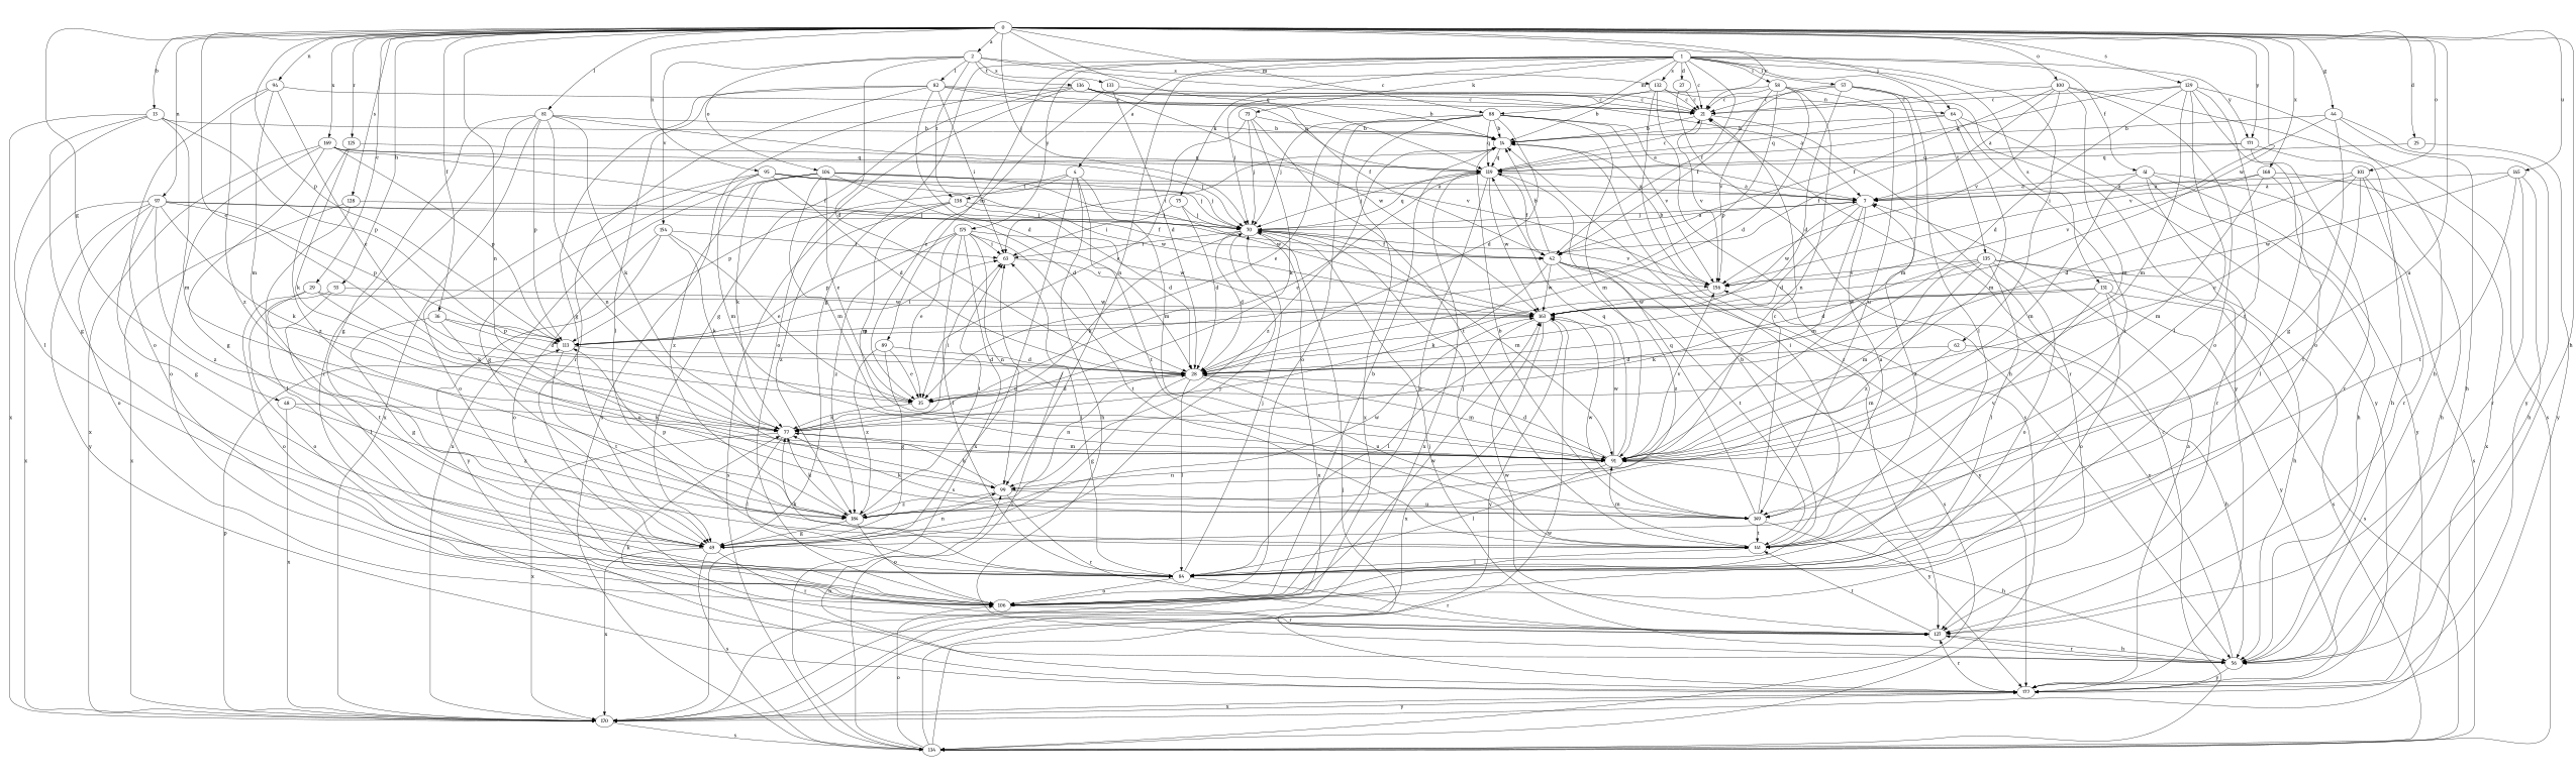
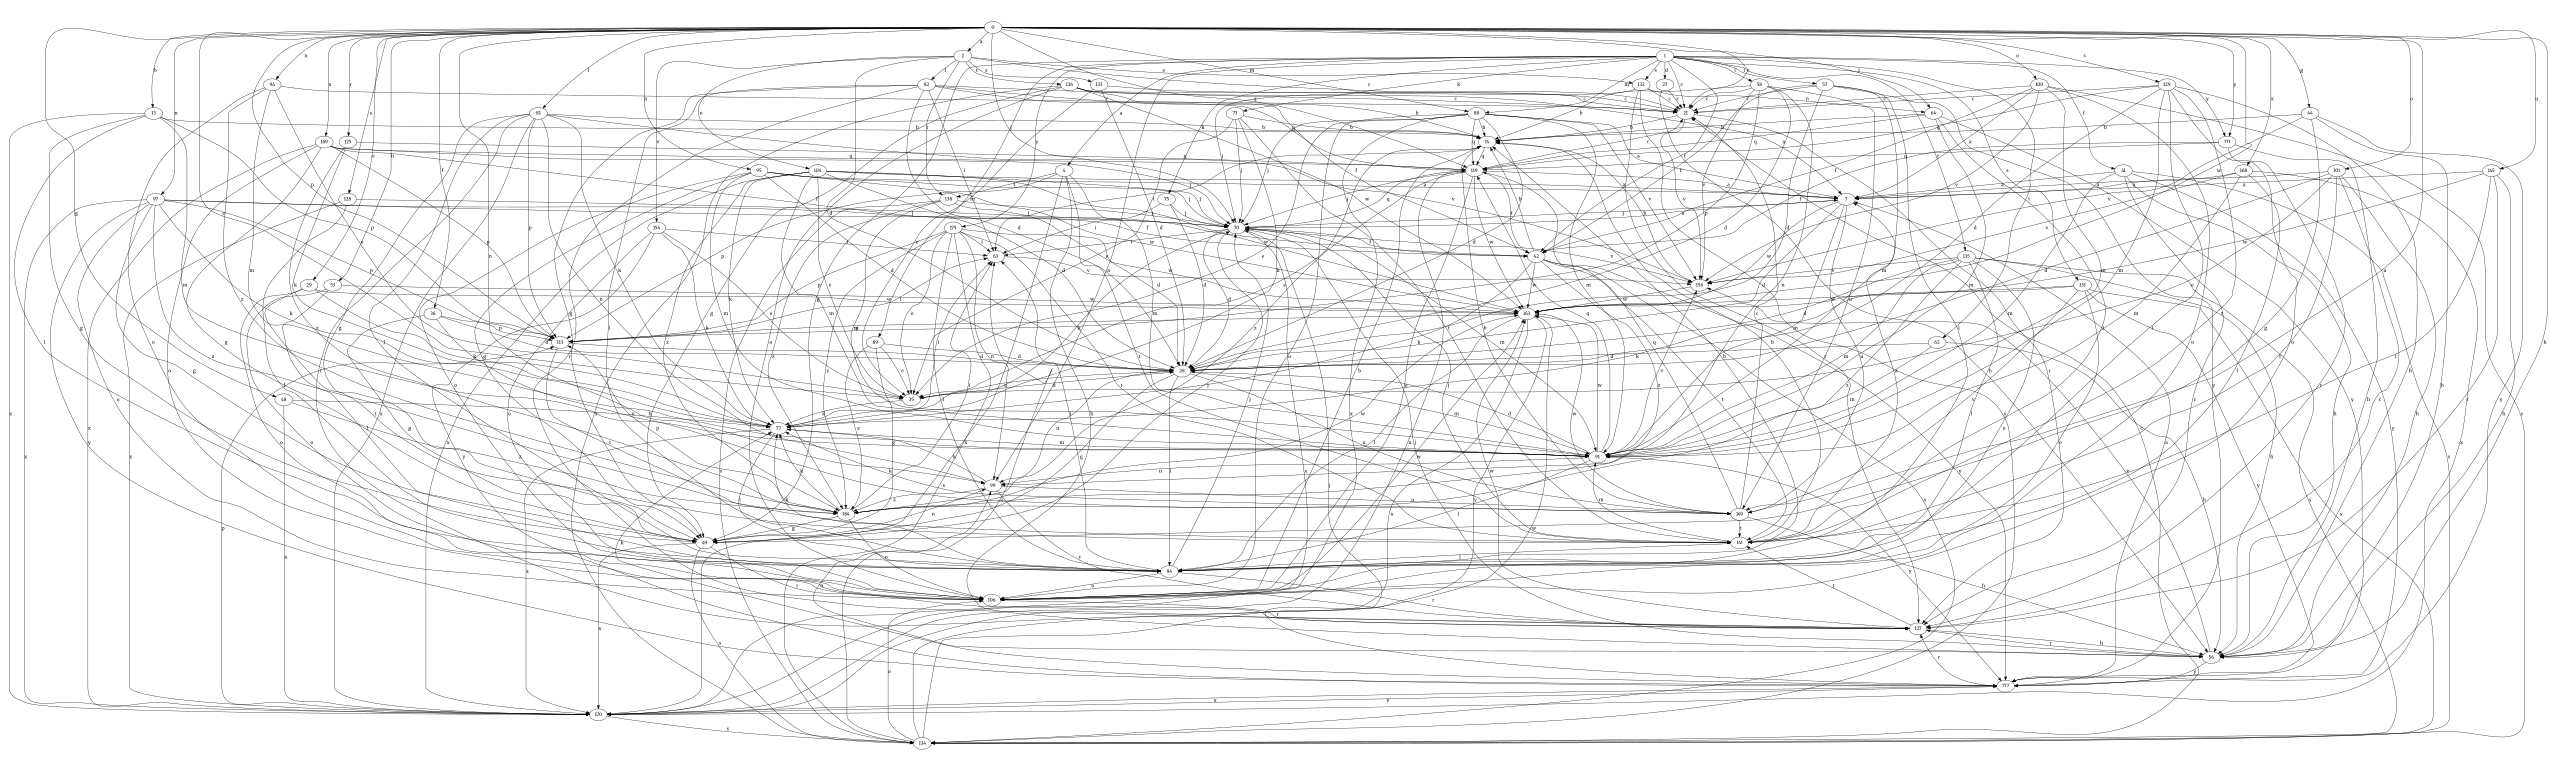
  strict digraph {
    fontname=Merriweather
    node [fontname=Merriweather]
    edge [fontname=Merriweather]
    0
    2
    13
    21
-   25
    29
    35
    36
    44
    48
    53
    56
    64
    70
    81
    88
    94
    95
    97
    99
    100
    101
    113
    119
    125
    128
    129
    145
    149
    163
    168
    169
    171
    132
    28
    82
    104
    133
    136
    138
    154
    49
    91
    170
    14
    84
    127
    156
    177
    141
    77
    106
    184
    42
    7
    63
    134
    1
    4
    27
    41
    57
    58
    62
    73
    75
    89
    131
    135
    175
    0 -> 2 [label=a]
    0 -> 13 [label=b]
    0 -> 21 [label=c]
-   0 -> 25 [label=d]
    0 -> 29 [label=e]
    0 -> 35 [label=e]
    0 -> 36 [label=f]
    0 -> 44 [label=g]
    0 -> 48 [label=g]
    0 -> 53 [label=h]
    0 -> 56 [label=h]
    0 -> 64 [label=j]
    0 -> 70 [label=j]
    0 -> 81 [label=l]
    0 -> 88 [label=m]
    0 -> 94 [label=n]
    0 -> 95 [label=n]
    0 -> 97 [label=n]
    0 -> 99 [label=n]
    0 -> 100 [label=o]
    0 -> 101 [label=o]
    0 -> 113 [label=p]
    0 -> 119 [label=q]
    0 -> 125 [label=r]
    0 -> 128 [label=s]
    0 -> 129 [label=s]
    0 -> 145 [label=u]
    0 -> 149 [label=u]
    0 -> 163 [label=w]
    0 -> 168 [label=x]
    0 -> 169 [label=x]
    0 -> 171 [label=y]
    2 -> 21 [label=c]
    2 -> 132 [label=s]
    2 -> 28 [label=d]
    2 -> 82 [label=l]
    2 -> 104 [label=o]
    2 -> 133 [label=s]
    2 -> 136 [label=t]
    2 -> 138 [label=t]
    2 -> 154 [label=v]
    13 -> 113 [label=p]
    13 -> 49 [label=g]
    13 -> 91 [label=m]
    13 -> 170 [label=x]
    13 -> 14 [label=b]
    13 -> 84 [label=l]
    21 -> 14 [label=b]
    21 -> 127 [label=r]
    21 -> 156 [label=v]
-   25 -> 119 [label=q]
-   25 -> 177 [label=y]
    29 -> 163 [label=w]
    29 -> 141 [label=t]
    29 -> 77 [label=k]
    29 -> 106 [label=o]
    35 -> 28 [label=d]
    35 -> 77 [label=k]
    36 -> 113 [label=p]
    36 -> 149 [label=u]
    36 -> 28 [label=d]
    36 -> 49 [label=g]
    44 -> 56 [label=h]
    44 -> 49 [label=g]
    44 -> 14 [label=b]
    44 -> 156 [label=v]
    44 -> 177 [label=y]
    48 -> 170 [label=x]
    48 -> 77 [label=k]
    48 -> 184 [label=z]
    53 -> 163 [label=w]
    53 -> 84 [label=l]
    53 -> 106 [label=o]
    56 -> 70 [label=j]
    56 -> 127 [label=r]
    56 -> 156 [label=v]
    56 -> 177 [label=y]
    56 -> 77 [label=k]
    64 -> 119 [label=q]
    64 -> 91 [label=m]
    64 -> 14 [label=b]
    64 -> 177 [label=y]
    64 -> 141 [label=t]
    70 -> 119 [label=q]
    70 -> 28 [label=d]
    70 -> 91 [label=m]
    70 -> 170 [label=x]
    70 -> 156 [label=v]
    70 -> 77 [label=k]
    70 -> 42 [label=f]
    70 -> 7 [label=a]
    70 -> 63 [label=i]
    81 -> 99 [label=n]
    81 -> 113 [label=p]
    81 -> 49 [label=g]
    81 -> 170 [label=x]
    81 -> 14 [label=b]
+   81 -> 84 [label=l]
    81 -> 127 [label=r]
    81 -> 156 [label=v]
    81 -> 77 [label=k]
    88 -> 35 [label=e]
    88 -> 70 [label=j]
    88 -> 119 [label=q]
    88 -> 28 [label=d]
    88 -> 91 [label=m]
    88 -> 170 [label=x]
    88 -> 14 [label=b]
    88 -> 156 [label=v]
    88 -> 106 [label=o]
    88 -> 7 [label=a]
    94 -> 21 [label=c]
    94 -> 35 [label=e]
    94 -> 91 [label=m]
    94 -> 106 [label=o]
    94 -> 184 [label=z]
    95 -> 70 [label=j]
    95 -> 163 [label=w]
    95 -> 28 [label=d]
    95 -> 49 [label=g]
    95 -> 91 [label=m]
    95 -> 106 [label=o]
    95 -> 7 [label=a]
    97 -> 70 [label=j]
    97 -> 113 [label=p]
    97 -> 49 [label=g]
    97 -> 170 [label=x]
    97 -> 177 [label=y]
    97 -> 77 [label=k]
    97 -> 106 [label=o]
    97 -> 184 [label=z]
    97 -> 42 [label=f]
    99 -> 149 [label=u]
    99 -> 127 [label=r]
    99 -> 77 [label=k]
    99 -> 184 [label=z]
    100 -> 21 [label=c]
    100 -> 91 [label=m]
    100 -> 156 [label=v]
    100 -> 106 [label=o]
    100 -> 42 [label=f]
    100 -> 7 [label=a]
    100 -> 134 [label=s]
    101 -> 35 [label=e]
    101 -> 56 [label=h]
    101 -> 28 [label=d]
    101 -> 127 [label=r]
    101 -> 141 [label=t]
    101 -> 7 [label=a]
    113 -> 28 [label=d]
    113 -> 141 [label=t]
    113 -> 63 [label=i]
    119 -> 21 [label=c]
    119 -> 35 [label=e]
    119 -> 70 [label=j]
    119 -> 163 [label=w]
    119 -> 170 [label=x]
    119 -> 106 [label=o]
    119 -> 42 [label=f]
    119 -> 7 [label=a]
    125 -> 119 [label=q]
    125 -> 77 [label=k]
    125 -> 184 [label=z]
    128 -> 70 [label=j]
    128 -> 170 [label=x]
    128 -> 84 [label=l]
    129 -> 21 [label=c]
    129 -> 56 [label=h]
    129 -> 119 [label=q]
    129 -> 28 [label=d]
    129 -> 91 [label=m]
    129 -> 84 [label=l]
    129 -> 141 [label=t]
    129 -> 106 [label=o]
    145 -> 56 [label=h]
    145 -> 163 [label=w]
    145 -> 127 [label=r]
    145 -> 141 [label=t]
    145 -> 7 [label=a]
    149 -> 21 [label=c]
    149 -> 56 [label=h]
    149 -> 119 [label=q]
    149 -> 163 [label=w]
    149 -> 14 [label=b]
    149 -> 141 [label=t]
    149 -> 77 [label=k]
    163 -> 113 [label=p]
    163 -> 170 [label=x]
    163 -> 84 [label=l]
    163 -> 177 [label=y]
    168 -> 91 [label=m]
    168 -> 170 [label=x]
    168 -> 84 [label=l]
    168 -> 156 [label=v]
    168 -> 7 [label=a]
    169 -> 70 [label=j]
    169 -> 113 [label=p]
    169 -> 119 [label=q]
    169 -> 49 [label=g]
    169 -> 170 [label=x]
    169 -> 106 [label=o]
    169 -> 42 [label=f]
    171 -> 56 [label=h]
    171 -> 119 [label=q]
    171 -> 127 [label=r]
    171 -> 42 [label=f]
    132 -> 21 [label=c]
    132 -> 64 [label=n]
    132 -> 70 [label=j]
    132 -> 127 [label=r]
    132 -> 134 [label=s]
    28 -> 35 [label=e]
    28 -> 99 [label=n]
    28 -> 149 [label=u]
    28 -> 49 [label=g]
    28 -> 91 [label=m]
    28 -> 84 [label=l]
    82 -> 21 [label=c]
    82 -> 119 [label=q]
    82 -> 28 [label=d]
    82 -> 49 [label=g]
    82 -> 14 [label=b]
    82 -> 84 [label=l]
    82 -> 127 [label=r]
    82 -> 63 [label=i]
    104 -> 35 [label=e]
    104 -> 70 [label=j]
    104 -> 163 [label=w]
    104 -> 28 [label=d]
    104 -> 91 [label=m]
    104 -> 170 [label=x]
    104 -> 77 [label=k]
    104 -> 184 [label=z]
    104 -> 7 [label=a]
    133 -> 21 [label=c]
    133 -> 35 [label=e]
    133 -> 28 [label=d]
    136 -> 21 [label=c]
    136 -> 163 [label=w]
    136 -> 49 [label=g]
    136 -> 106 [label=o]
    136 -> 42 [label=f]
    136 -> 7 [label=a]
    136 -> 134 [label=s]
    138 -> 70 [label=j]
    138 -> 28 [label=d]
    138 -> 91 [label=m]
    138 -> 184 [label=z]
    138 -> 134 [label=s]
    154 -> 35 [label=e]
    154 -> 177 [label=y]
    154 -> 77 [label=k]
    154 -> 106 [label=o]
    154 -> 63 [label=i]
    49 -> 70 [label=j]
    49 -> 99 [label=n]
    49 -> 170 [label=x]
    49 -> 127 [label=r]
    49 -> 134 [label=s]
    91 -> 99 [label=n]
    91 -> 119 [label=q]
    91 -> 163 [label=w]
    91 -> 28 [label=d]
    91 -> 84 [label=l]
    91 -> 156 [label=v]
    91 -> 177 [label=y]
    170 -> 113 [label=p]
    170 -> 177 [label=y]
    170 -> 134 [label=s]
    14 -> 119 [label=q]
    14 -> 184 [label=z]
    14 -> 63 [label=i]
    84 -> 70 [label=j]
    84 -> 14 [label=b]
    84 -> 127 [label=r]
    84 -> 77 [label=k]
    84 -> 106 [label=o]
    84 -> 63 [label=i]
    127 -> 56 [label=h]
    127 -> 163 [label=w]
    127 -> 141 [label=t]
    156 -> 163 [label=w]
    156 -> 14 [label=b]
    177 -> 99 [label=n]
    177 -> 170 [label=x]
    177 -> 127 [label=r]
    177 -> 7 [label=a]
    141 -> 70 [label=j]
    141 -> 91 [label=m]
-   141 -> 14 [label=i]
+   141 -> 14 [label=b]
    141 -> 84 [label=l]
    141 -> 7 [label=a]
    77 -> 91 [label=m]
    77 -> 170 [label=x]
    77 -> 84 [label=l]
    77 -> 63 [label=i]
    106 -> 163 [label=w]
    106 -> 14 [label=b]
    106 -> 127 [label=r]
    184 -> 113 [label=p]
    184 -> 163 [label=w]
    184 -> 49 [label=g]
    184 -> 77 [label=k]
    184 -> 106 [label=o]
    184 -> 63 [label=i]
    42 -> 163 [label=w]
    42 -> 14 [label=b]
    42 -> 177 [label=y]
    42 -> 141 [label=t]
    42 -> 77 [label=k]
    42 -> 184 [label=z]
    42 -> 134 [label=s]
    7 -> 70 [label=j]
    7 -> 149 [label=u]
    7 -> 163 [label=w]
    7 -> 28 [label=d]
    7 -> 91 [label=m]
    63 -> 156 [label=v]
    134 -> 21 [label=c]
    134 -> 70 [label=j]
    134 -> 163 [label=w]
    134 -> 106 [label=o]
    134 -> 63 [label=i]
    1 -> 21 [label=c]
    1 -> 88 [label=m]
    1 -> 99 [label=n]
    1 -> 171 [label=y]
    1 -> 132 [label=s]
    1 -> 49 [label=g]
    1 -> 42 [label=f]
    1 -> 4 [label=a]
    1 -> 27 [label=d]
    1 -> 41 [label=f]
    1 -> 57 [label=i]
    1 -> 58 [label=i]
    1 -> 62 [label=i]
    1 -> 73 [label=k]
    1 -> 75 [label=k]
    1 -> 89 [label=m]
    1 -> 131 [label=s]
    1 -> 135 [label=t]
    1 -> 175 [label=y]
    4 -> 56 [label=h]
    4 -> 113 [label=p]
    4 -> 138 [label=t]
    4 -> 91 [label=m]
    4 -> 170 [label=x]
    4 -> 141 [label=t]
    27 -> 21 [label=c]
    27 -> 56 [label=h]
    41 -> 56 [label=h]
    41 -> 91 [label=m]
    41 -> 127 [label=r]
    41 -> 177 [label=y]
    41 -> 7 [label=a]
    41 -> 134 [label=s]
    57 -> 21 [label=c]
    57 -> 28 [label=d]
    57 -> 91 [label=m]
    57 -> 84 [label=l]
    57 -> 177 [label=y]
    57 -> 42 [label=f]
    58 -> 21 [label=c]
    58 -> 99 [label=n]
    58 -> 113 [label=p]
    58 -> 149 [label=u]
    58 -> 28 [label=d]
    58 -> 14 [label=b]
    58 -> 156 [label=v]
    62 -> 56 [label=h]
    62 -> 28 [label=d]
    62 -> 91 [label=m]
    73 -> 35 [label=e]
    73 -> 70 [label=j]
    73 -> 14 [label=b]
    73 -> 141 [label=t]
    73 -> 77 [label=k]
    75 -> 70 [label=j]
    75 -> 28 [label=d]
    75 -> 63 [label=i]
    89 -> 35 [label=e]
    89 -> 28 [label=d]
    89 -> 49 [label=g]
    89 -> 184 [label=z]
    131 -> 149 [label=v]
    131 -> 163 [label=w]
    131 -> 177 [label=y]
    131 -> 77 [label=k]
    131 -> 106 [label=o]
    131 -> 134 [label=s]
    135 -> 56 [label=h]
    135 -> 28 [label=d]
    135 -> 91 [label=m]
    135 -> 84 [label=l]
    135 -> 156 [label=v]
    135 -> 106 [label=o]
    135 -> 184 [label=z]
    135 -> 134 [label=s]
    175 -> 35 [label=e]
    175 -> 99 [label=n]
    175 -> 113 [label=p]
    175 -> 163 [label=w]
    175 -> 84 [label=l]
    175 -> 141 [label=t]
    175 -> 184 [label=z]
    175 -> 63 [label=i]
    175 -> 134 [label=s]
  }
